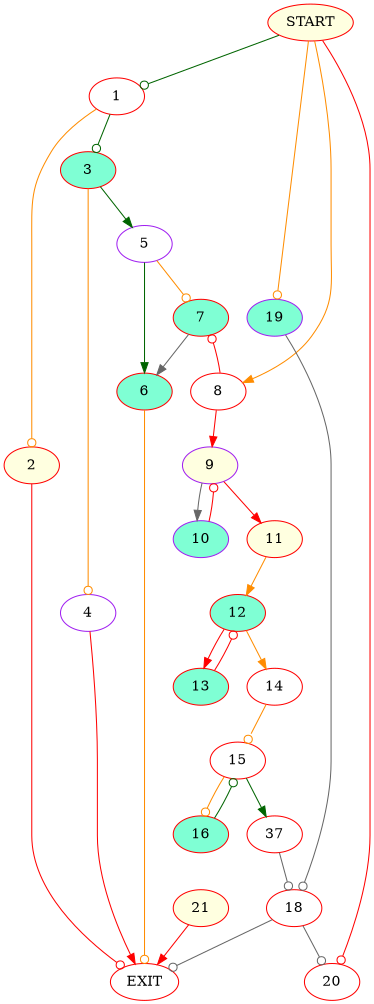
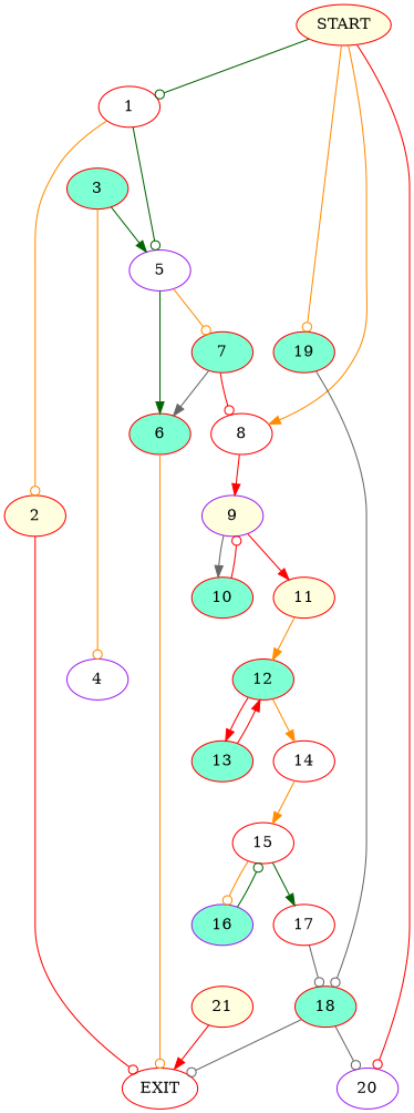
  digraph {
    node [color=red fillcolor=white style=filled]
    edge [arrowhead=odot color=darkorange]
    n1 [fillcolor=lightyellow label=START]
    1
-   19 [color=purple fillcolor=aquamarine]
-   20
+   19 [fillcolor=aquamarine]
+   20 [color=purple]
    8
    2 [fillcolor=lightyellow]
    3 [fillcolor=aquamarine]
-   18
+   18 [fillcolor=aquamarine]
    21 [fillcolor=lightyellow]
    n10 [label=EXIT]
    4 [color=purple]
    5 [color=purple]
    6 [fillcolor=aquamarine]
    7 [fillcolor=aquamarine]
    9 [color=purple fillcolor=lightyellow]
-   10 [color=purple fillcolor=aquamarine]
+   10 [fillcolor=aquamarine]
    11 [fillcolor=lightyellow]
    12 [fillcolor=aquamarine]
    13 [fillcolor=aquamarine]
    14
    15
-   16 [fillcolor=aquamarine]
-   17 [label=37]
+   16 [color=purple fillcolor=aquamarine]
+   17
    n1 -> 1 [color=darkgreen]
    n1 -> 19
    n1 -> 20 [color=red]
    n1 -> 8 [arrowhead=normal]
    1 -> 2
-   1 -> 3 [color=darkgreen]
+   1 -> 5 [color=darkgreen]
    19 -> 18 [color=gray40]
    8 -> 9 [arrowhead=normal color=red]
    2 -> n10 [color=red]
    3 -> 4
    3 -> 5 [arrowhead=normal color=darkgreen]
    18 -> 20 [color=gray40]
    18 -> n10 [color=gray40]
    21 -> n10 [arrowhead=normal color=red]
-   4 -> n10 [arrowhead=normal color=red]
    5 -> 6 [arrowhead=normal color=darkgreen]
    5 -> 7
    6 -> n10
-   8 -> 7 [color=red]
+   7 -> 8 [color=red]
    7 -> 6 [arrowhead=normal color=gray40]
    9 -> 10 [arrowhead=normal color=gray40]
    9 -> 11 [arrowhead=normal color=red]
    10 -> 9 [color=red]
    11 -> 12 [arrowhead=normal]
    12 -> 13 [arrowhead=normal color=red]
    12 -> 14 [arrowhead=normal]
-   13 -> 12 [color=red]
-   14 -> 15
+   13 -> 12 [arrowhead=normal color=red]
+   14 -> 15 [arrowhead=normal]
    15 -> 16
    15 -> 17 [arrowhead=normal color=darkgreen]
    16 -> 15 [color=darkgreen]
    17 -> 18 [color=gray40]
  }
